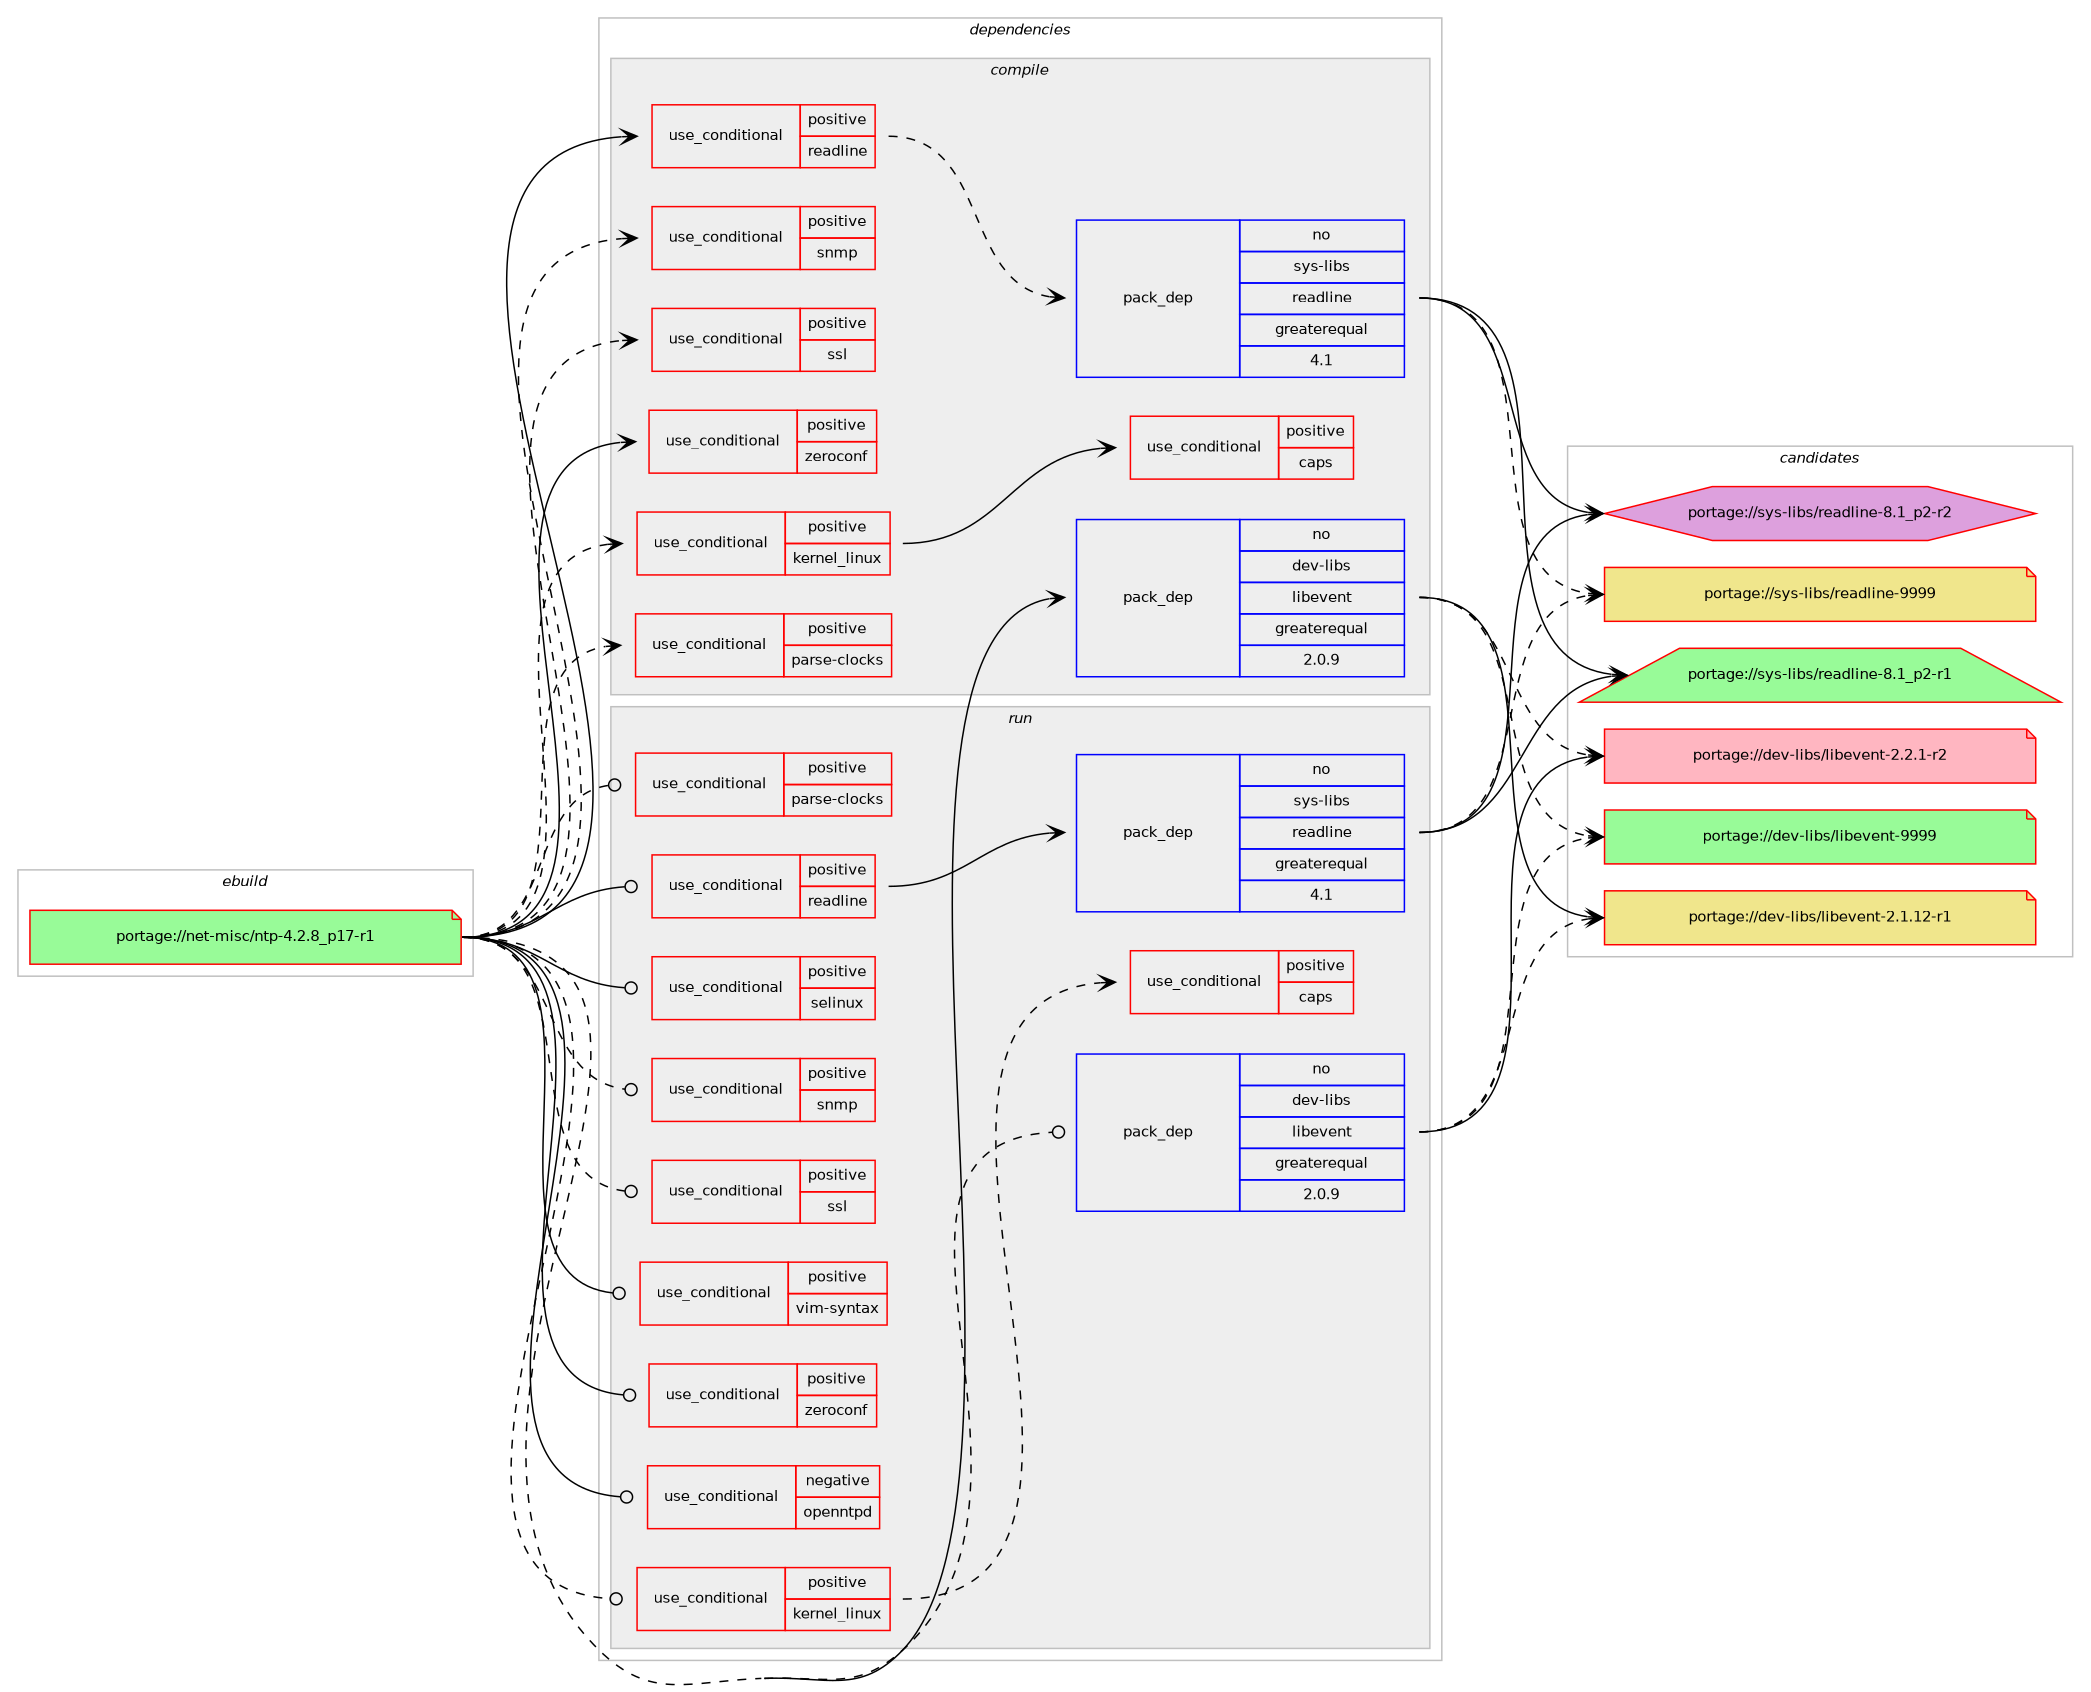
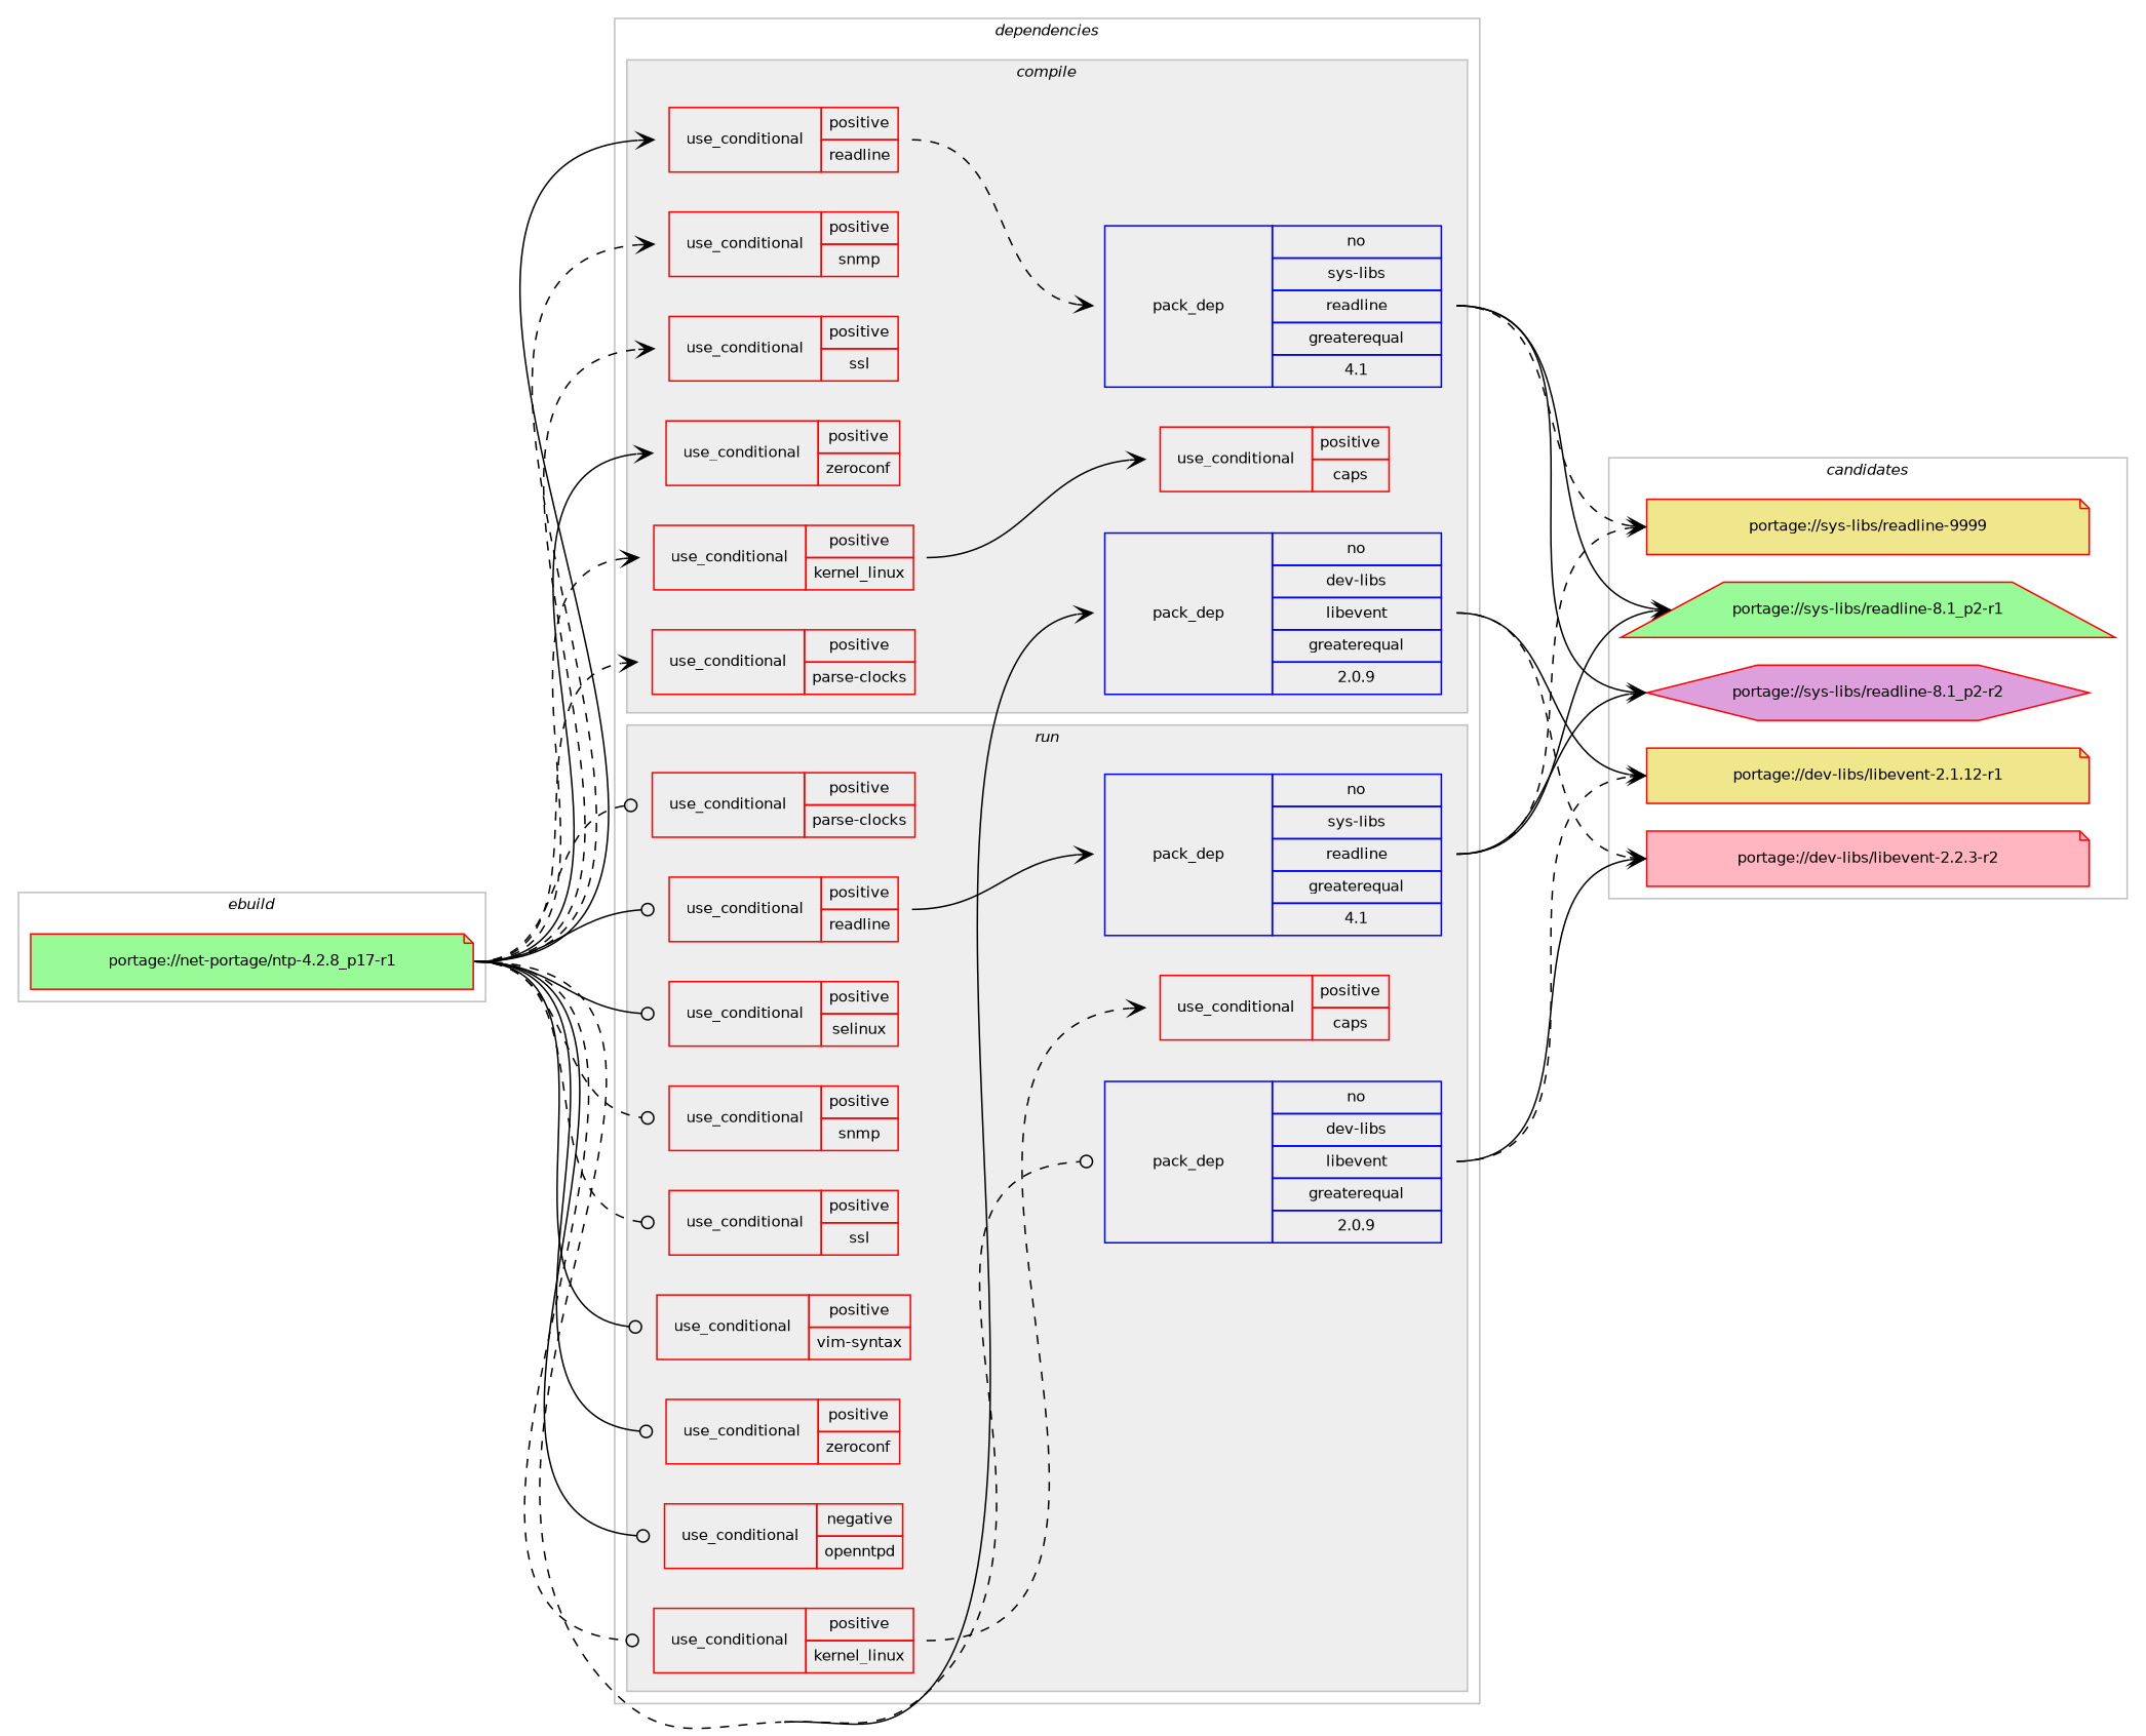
  digraph {
    compound=true
    concentrate=true
    fontname=Helvetica
    fontsize=10
    newrank=true
    rankdir=LR
    ranksep=1.5
    node [color=red fontname=Helvetica fontsize=10 shape=none]
    edge [arrowhead=vee headport=w style=dashed tailport=e weight=20]
-   n1 [fillcolor=palegreen label="portage://net-misc/ntp-4.2.8_p17-r1" shape=note style=filled width=4]
+   n1 [fillcolor=palegreen label="portage://net-portage/ntp-4.2.8_p17-r1" shape=note style=filled width=4]
    n2 [label=<<TABLE BORDER="0" CELLBORDER="1" CELLSPACING="0" CELLPADDING="4"><TR><TD ROWSPAN="3" CELLPADDING="10">use_conditional</TD></TR><TR><TD>positive</TD></TR><TR><TD>caps</TD></TR></TABLE>>]
    n3 [label=<<TABLE BORDER="0" CELLBORDER="1" CELLSPACING="0" CELLPADDING="4"><TR><TD ROWSPAN="3" CELLPADDING="10">use_conditional</TD></TR><TR><TD>positive</TD></TR><TR><TD>kernel_linux</TD></TR></TABLE>>]
    n4 [label=<<TABLE BORDER="0" CELLBORDER="1" CELLSPACING="0" CELLPADDING="4"><TR><TD ROWSPAN="3" CELLPADDING="10">use_conditional</TD></TR><TR><TD>positive</TD></TR><TR><TD>parse-clocks</TD></TR></TABLE>>]
    n5 [color=blue label=<<TABLE BORDER="0" CELLBORDER="1" CELLSPACING="0" CELLPADDING="4" WIDTH="220"><TR><TD ROWSPAN="6" CELLPADDING="30">pack_dep</TD></TR><TR><TD WIDTH="110">no</TD></TR><TR><TD>sys-libs</TD></TR><TR><TD>readline</TD></TR><TR><TD>greaterequal</TD></TR><TR><TD>4.1</TD></TR></TABLE>>]
    n6 [label=<<TABLE BORDER="0" CELLBORDER="1" CELLSPACING="0" CELLPADDING="4"><TR><TD ROWSPAN="3" CELLPADDING="10">use_conditional</TD></TR><TR><TD>positive</TD></TR><TR><TD>readline</TD></TR></TABLE>>]
    n7 [label=<<TABLE BORDER="0" CELLBORDER="1" CELLSPACING="0" CELLPADDING="4"><TR><TD ROWSPAN="3" CELLPADDING="10">use_conditional</TD></TR><TR><TD>positive</TD></TR><TR><TD>snmp</TD></TR></TABLE>>]
    n8 [label=<<TABLE BORDER="0" CELLBORDER="1" CELLSPACING="0" CELLPADDING="4"><TR><TD ROWSPAN="3" CELLPADDING="10">use_conditional</TD></TR><TR><TD>positive</TD></TR><TR><TD>ssl</TD></TR></TABLE>>]
    n9 [label=<<TABLE BORDER="0" CELLBORDER="1" CELLSPACING="0" CELLPADDING="4"><TR><TD ROWSPAN="3" CELLPADDING="10">use_conditional</TD></TR><TR><TD>positive</TD></TR><TR><TD>zeroconf</TD></TR></TABLE>>]
    n10 [color=blue label=<<TABLE BORDER="0" CELLBORDER="1" CELLSPACING="0" CELLPADDING="4" WIDTH="220"><TR><TD ROWSPAN="6" CELLPADDING="30">pack_dep</TD></TR><TR><TD WIDTH="110">no</TD></TR><TR><TD>dev-libs</TD></TR><TR><TD>libevent</TD></TR><TR><TD>greaterequal</TD></TR><TR><TD>2.0.9</TD></TR></TABLE>>]
    n11 [label=<<TABLE BORDER="0" CELLBORDER="1" CELLSPACING="0" CELLPADDING="4"><TR><TD ROWSPAN="3" CELLPADDING="10">use_conditional</TD></TR><TR><TD>negative</TD></TR><TR><TD>openntpd</TD></TR></TABLE>>]
    n12 [label=<<TABLE BORDER="0" CELLBORDER="1" CELLSPACING="0" CELLPADDING="4"><TR><TD ROWSPAN="3" CELLPADDING="10">use_conditional</TD></TR><TR><TD>positive</TD></TR><TR><TD>caps</TD></TR></TABLE>>]
    n13 [label=<<TABLE BORDER="0" CELLBORDER="1" CELLSPACING="0" CELLPADDING="4"><TR><TD ROWSPAN="3" CELLPADDING="10">use_conditional</TD></TR><TR><TD>positive</TD></TR><TR><TD>kernel_linux</TD></TR></TABLE>>]
    n14 [label=<<TABLE BORDER="0" CELLBORDER="1" CELLSPACING="0" CELLPADDING="4"><TR><TD ROWSPAN="3" CELLPADDING="10">use_conditional</TD></TR><TR><TD>positive</TD></TR><TR><TD>parse-clocks</TD></TR></TABLE>>]
    n15 [color=blue label=<<TABLE BORDER="0" CELLBORDER="1" CELLSPACING="0" CELLPADDING="4" WIDTH="220"><TR><TD ROWSPAN="6" CELLPADDING="30">pack_dep</TD></TR><TR><TD WIDTH="110">no</TD></TR><TR><TD>sys-libs</TD></TR><TR><TD>readline</TD></TR><TR><TD>greaterequal</TD></TR><TR><TD>4.1</TD></TR></TABLE>>]
    n16 [label=<<TABLE BORDER="0" CELLBORDER="1" CELLSPACING="0" CELLPADDING="4"><TR><TD ROWSPAN="3" CELLPADDING="10">use_conditional</TD></TR><TR><TD>positive</TD></TR><TR><TD>readline</TD></TR></TABLE>>]
    n17 [label=<<TABLE BORDER="0" CELLBORDER="1" CELLSPACING="0" CELLPADDING="4"><TR><TD ROWSPAN="3" CELLPADDING="10">use_conditional</TD></TR><TR><TD>positive</TD></TR><TR><TD>selinux</TD></TR></TABLE>>]
    n18 [label=<<TABLE BORDER="0" CELLBORDER="1" CELLSPACING="0" CELLPADDING="4"><TR><TD ROWSPAN="3" CELLPADDING="10">use_conditional</TD></TR><TR><TD>positive</TD></TR><TR><TD>snmp</TD></TR></TABLE>>]
    n19 [label=<<TABLE BORDER="0" CELLBORDER="1" CELLSPACING="0" CELLPADDING="4"><TR><TD ROWSPAN="3" CELLPADDING="10">use_conditional</TD></TR><TR><TD>positive</TD></TR><TR><TD>ssl</TD></TR></TABLE>>]
    n20 [label=<<TABLE BORDER="0" CELLBORDER="1" CELLSPACING="0" CELLPADDING="4"><TR><TD ROWSPAN="3" CELLPADDING="10">use_conditional</TD></TR><TR><TD>positive</TD></TR><TR><TD>vim-syntax</TD></TR></TABLE>>]
    n21 [label=<<TABLE BORDER="0" CELLBORDER="1" CELLSPACING="0" CELLPADDING="4"><TR><TD ROWSPAN="3" CELLPADDING="10">use_conditional</TD></TR><TR><TD>positive</TD></TR><TR><TD>zeroconf</TD></TR></TABLE>>]
    n22 [color=blue label=<<TABLE BORDER="0" CELLBORDER="1" CELLSPACING="0" CELLPADDING="4" WIDTH="220"><TR><TD ROWSPAN="6" CELLPADDING="30">pack_dep</TD></TR><TR><TD WIDTH="110">no</TD></TR><TR><TD>dev-libs</TD></TR><TR><TD>libevent</TD></TR><TR><TD>greaterequal</TD></TR><TR><TD>2.0.9</TD></TR></TABLE>>]
    n23 [fillcolor=palegreen label="portage://sys-libs/readline-8.1_p2-r1" shape=trapezium style=filled width=4]
    n24 [fillcolor=plum label="portage://sys-libs/readline-8.1_p2-r2" shape=hexagon style=filled width=4]
    n25 [fillcolor=khaki label="portage://sys-libs/readline-9999" shape=note style=filled width=4]
    n26 [fillcolor=khaki label="portage://dev-libs/libevent-2.1.12-r1" shape=note style=filled width=4]
-   n27 [fillcolor=lightpink label="portage://dev-libs/libevent-2.2.1-r2" shape=note style=filled width=4]
-   n28 [fillcolor=palegreen label="portage://dev-libs/libevent-9999" shape=note style=filled width=4]
+   n27 [fillcolor=lightpink label="portage://dev-libs/libevent-2.2.3-r2" shape=note style=filled width=4]
    subgraph cluster_1 {
      color=gray
      label=<<i>ebuild</i>>
      rank=same
      n1
    }
    subgraph cluster_2 {
      color=gray
      label=<<i>dependencies</i>>
      subgraph cluster_3 {
        color=gray
        fillcolor="#eeeeee"
        label=<<i>compile</i>>
        style=filled
        subgraph sub_4 {
          color=gray
          fillcolor="#eeeeee"
          label=<<i>compile</i>>
          style=filled
          n3
          subgraph sub_5 {
            color=gray
            fillcolor="#eeeeee"
            label=<<i>compile</i>>
            style=filled
            n2
          }
        }
        subgraph sub_6 {
          color=gray
          fillcolor="#eeeeee"
          label=<<i>compile</i>>
          style=filled
          n4
        }
        subgraph sub_7 {
          color=gray
          fillcolor="#eeeeee"
          label=<<i>compile</i>>
          style=filled
          n6
          subgraph sub_8 {
            color=gray
            fillcolor="#eeeeee"
            label=<<i>compile</i>>
            style=filled
            n5
          }
        }
        subgraph sub_9 {
          color=gray
          fillcolor="#eeeeee"
          label=<<i>compile</i>>
          style=filled
          n7
        }
        subgraph sub_10 {
          color=gray
          fillcolor="#eeeeee"
          label=<<i>compile</i>>
          style=filled
          n8
        }
        subgraph sub_11 {
          color=gray
          fillcolor="#eeeeee"
          label=<<i>compile</i>>
          style=filled
          n9
        }
        subgraph sub_12 {
          color=gray
          fillcolor="#eeeeee"
          label=<<i>compile</i>>
          style=filled
          n10
        }
      }
      subgraph cluster_13 {
        color=gray
        fillcolor="#eeeeee"
        label=<<i>compile and run</i>>
        style=filled
      }
      subgraph cluster_14 {
        color=gray
        fillcolor="#eeeeee"
        label=<<i>run</i>>
        style=filled
        subgraph sub_15 {
          color=gray
          fillcolor="#eeeeee"
          label=<<i>run</i>>
          style=filled
          n11
        }
        subgraph sub_16 {
          color=gray
          fillcolor="#eeeeee"
          label=<<i>run</i>>
          style=filled
          n13
          subgraph sub_17 {
            color=gray
            fillcolor="#eeeeee"
            label=<<i>run</i>>
            style=filled
            n12
          }
        }
        subgraph sub_18 {
          color=gray
          fillcolor="#eeeeee"
          label=<<i>run</i>>
          style=filled
          n14
        }
        subgraph sub_19 {
          color=gray
          fillcolor="#eeeeee"
          label=<<i>run</i>>
          style=filled
          n16
          subgraph sub_20 {
            color=gray
            fillcolor="#eeeeee"
            label=<<i>run</i>>
            style=filled
            n15
          }
        }
        subgraph sub_21 {
          color=gray
          fillcolor="#eeeeee"
          label=<<i>run</i>>
          style=filled
          n17
        }
        subgraph sub_22 {
          color=gray
          fillcolor="#eeeeee"
          label=<<i>run</i>>
          style=filled
          n18
        }
        subgraph sub_23 {
          color=gray
          fillcolor="#eeeeee"
          label=<<i>run</i>>
          style=filled
          n19
        }
        subgraph sub_24 {
          color=gray
          fillcolor="#eeeeee"
          label=<<i>run</i>>
          style=filled
          n20
        }
        subgraph sub_25 {
          color=gray
          fillcolor="#eeeeee"
          label=<<i>run</i>>
          style=filled
          n21
        }
        subgraph sub_26 {
          color=gray
          fillcolor="#eeeeee"
          label=<<i>run</i>>
          style=filled
          n22
        }
      }
    }
    subgraph cluster_27 {
      color=gray
      label=<<i>candidates</i>>
      rank=same
      subgraph sub_28 {
        color=black
        label=<<i>candidates</i>>
        nodesep=1
        rank=same
        n23
        n24
        n25
      }
      subgraph sub_29 {
        color=black
        label=<<i>candidates</i>>
        nodesep=1
        rank=same
        n26
        n27
-       n28
      }
      subgraph sub_30 {
        color=black
        label=<<i>candidates</i>>
        nodesep=1
        rank=same
        n23
        n24
        n25
      }
      subgraph sub_31 {
        color=black
        label=<<i>candidates</i>>
        nodesep=1
        rank=same
        n26
        n27
-       n28
      }
    }
    n1 -> n3
    n1 -> n4
    n1 -> n6 [style=solid]
    n1 -> n7
    n1 -> n8
    n1 -> n9 [style=solid]
    n1 -> n10 [style=solid]
    n1 -> n11 [arrowhead=odot style=solid]
    n1 -> n13 [arrowhead=odot]
    n1 -> n14 [arrowhead=odot]
    n1 -> n16 [arrowhead=odot style=solid]
    n1 -> n17 [arrowhead=odot style=solid]
    n1 -> n18 [arrowhead=odot]
    n1 -> n19 [arrowhead=odot]
    n1 -> n20 [arrowhead=odot style=solid]
    n1 -> n21 [arrowhead=odot style=solid]
    n1 -> n22 [arrowhead=odot]
    n3 -> n2 [style=solid]
    n5 -> n23 [style=solid weight=100]
    n5 -> n24 [style=solid weight=100]
    n5 -> n25 [weight=100]
    n6 -> n5
    n10 -> n26 [style=solid weight=100]
    n10 -> n27 [weight=100]
-   n10 -> n28 [weight=100]
    n13 -> n12
    n15 -> n23 [style=solid weight=100]
    n15 -> n24 [style=solid weight=100]
    n15 -> n25 [weight=100]
    n16 -> n15 [style=solid]
    n22 -> n26 [weight=100]
    n22 -> n27 [style=solid weight=100]
-   n22 -> n28 [weight=100]
  }
